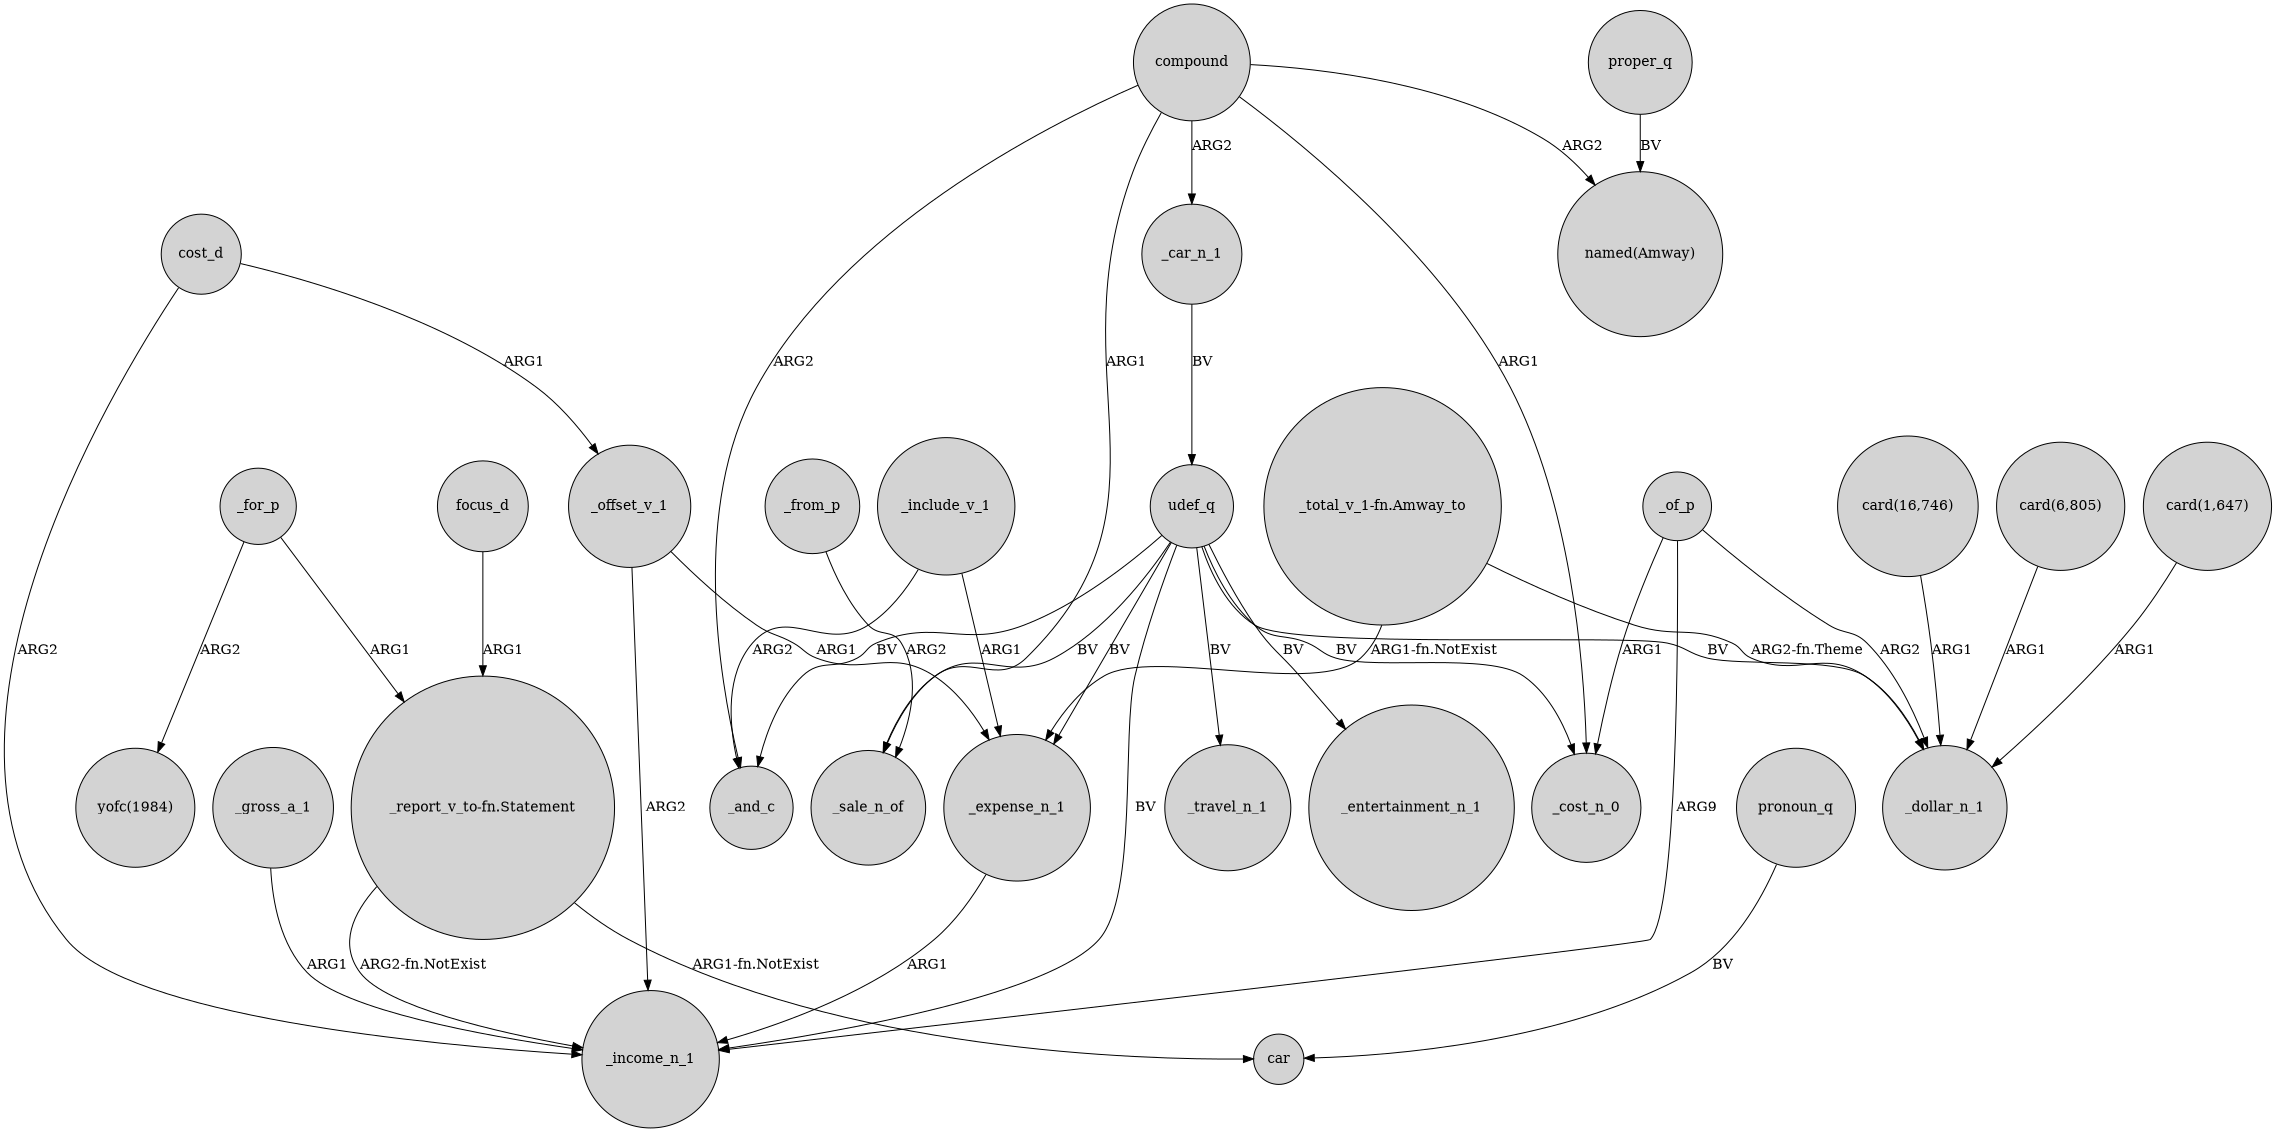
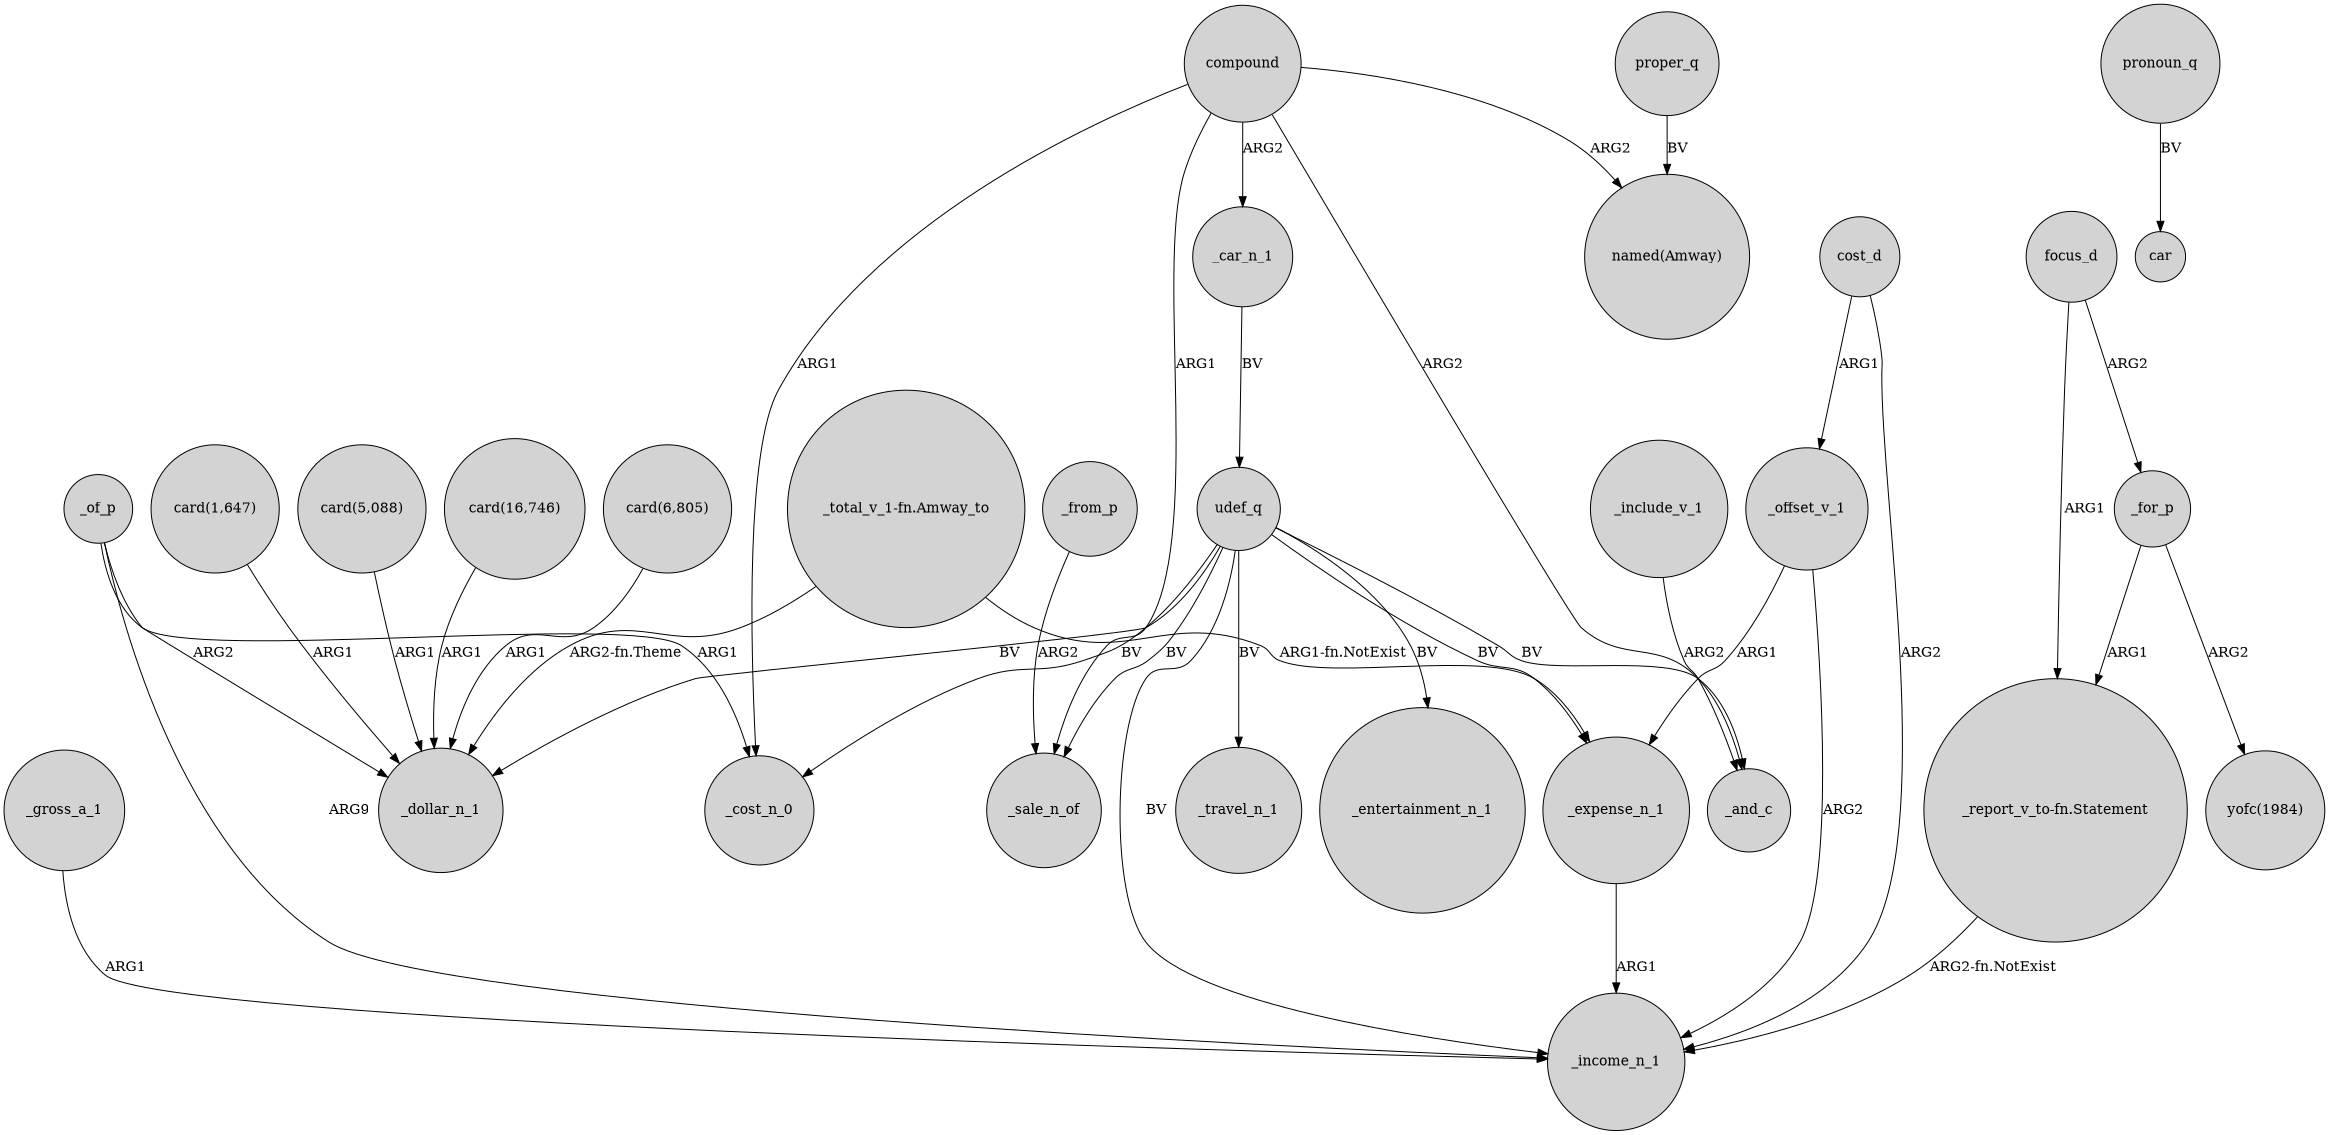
  digraph {
    node [shape=circle style=filled]
    _gross_a_1
    _income_n_1
    udef_q
    _expense_n_1
    _and_c
    _sale_n_of
    _dollar_n_1
    _travel_n_1
    _entertainment_n_1
    n10 [label=_cost_n_0]
    _car_n_1
    _include_v_1
    focus_d
    "_report_v_to-fn.Statement"
    _for_p
    n16 [label=car]
    "yofc(1984)"
    n18 [label="_total_v_1-fn.Amway_to"]
    compound
    "named(Amway)"
    _from_p
    "card(1,647)"
+   "card(5,088)"
    proper_q
    _of_p
    "card(16,746)"
    n27 [label=cost_d]
    _offset_v_1
    pronoun_q
    "card(6,805)"
    _gross_a_1 -> _income_n_1 [label=ARG1]
    udef_q -> _income_n_1 [label=BV]
    udef_q -> _expense_n_1 [label=BV]
    udef_q -> _and_c [label=BV]
    udef_q -> _sale_n_of [label=BV]
    udef_q -> _dollar_n_1 [label=BV]
    udef_q -> _travel_n_1 [label=BV]
    udef_q -> _entertainment_n_1 [label=BV]
    udef_q -> n10 [label=BV]
    _expense_n_1 -> _income_n_1 [label=ARG1]
    _car_n_1 -> udef_q [label=BV]
-   _include_v_1 -> _expense_n_1 [label=ARG1]
    _include_v_1 -> _and_c [label=ARG2]
    focus_d -> "_report_v_to-fn.Statement" [label=ARG1]
+   focus_d -> _for_p [label=ARG2]
    "_report_v_to-fn.Statement" -> _income_n_1 [label="ARG2-fn.NotExist"]
-   "_report_v_to-fn.Statement" -> n16 [label="ARG1-fn.NotExist"]
    _for_p -> "_report_v_to-fn.Statement" [label=ARG1]
    _for_p -> "yofc(1984)" [label=ARG2]
    n18 -> _expense_n_1 [label="ARG1-fn.NotExist"]
    n18 -> _dollar_n_1 [label="ARG2-fn.Theme"]
    compound -> _and_c [label=ARG2]
    compound -> _sale_n_of [label=ARG1]
    compound -> n10 [label=ARG1]
    compound -> _car_n_1 [label=ARG2]
    compound -> "named(Amway)" [label=ARG2]
    _from_p -> _sale_n_of [label=ARG2]
    "card(1,647)" -> _dollar_n_1 [label=ARG1]
+   "card(5,088)" -> _dollar_n_1 [label=ARG1]
    proper_q -> "named(Amway)" [label=BV]
    _of_p -> _income_n_1 [label=ARG9]
    _of_p -> _dollar_n_1 [label=ARG2]
    _of_p -> n10 [label=ARG1]
    "card(16,746)" -> _dollar_n_1 [label=ARG1]
    n27 -> _income_n_1 [label=ARG2]
    n27 -> _offset_v_1 [label=ARG1]
    _offset_v_1 -> _income_n_1 [label=ARG2]
    _offset_v_1 -> _expense_n_1 [label=ARG1]
    pronoun_q -> n16 [label=BV]
    "card(6,805)" -> _dollar_n_1 [label=ARG1]
  }
